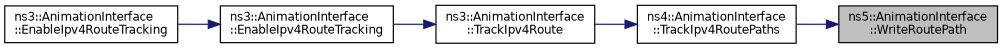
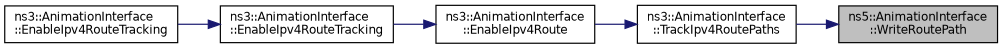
  digraph {
    rankdir=RL
    node [color=black fillcolor=white fontname=Helvetica fontsize=10 shape=record style=filled]
    edge [color=midnightblue dir=back fontname=Helvetica fontsize=10 labelfontname=Helvetica labelfontsize=10 style=solid]
    n1 [fillcolor=grey75 fontcolor=black height=0.2 label="ns5::AnimationInterface\l::WriteRoutePath" width=0.4]
-   n2 [height=0.2 label="ns4::AnimationInterface\l::TrackIpv4RoutePaths" width=0.4]
-   n3 [height=0.2 label="ns3::AnimationInterface\l::TrackIpv4Route" width=0.4]
+   n2 [height=0.2 label="ns3::AnimationInterface\l::TrackIpv4RoutePaths" width=0.4]
+   n3 [height=0.2 label="ns3::AnimationInterface\l::EnableIpv4Route" width=0.4]
    n4 [height=0.2 label="ns3::AnimationInterface\l::EnableIpv4RouteTracking" width=0.4]
    n5 [height=0.2 label="ns3::AnimationInterface\l::EnableIpv4RouteTracking" width=0.4]
    n1 -> n2
    n2 -> n3
    n3 -> n4
    n4 -> n5
  }
